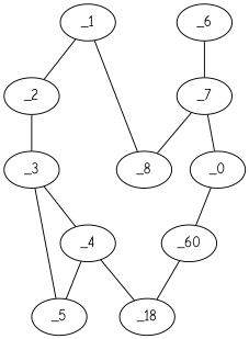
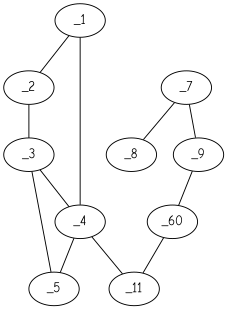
  graph {
    fontname="Comic Neue"
    node [charge=0 chem=1 fontname="Comic Neue" symbol="C  " x=3.7321 y=-0.733]
    edge [fontname="Comic Neue" valence=1]
    _1 [x=4.698 y=1.0082]
    _2 [chem=5 symbol="S  " x=4.9568 y=1.9741]
    _4 [y=1.267]
    _3 [x=3.9909 y=2.233]
    _5 [chem=2 symbol="O  " x=2.866 y=0.767]
-   _11 [chem=2 symbol="O  " label=_18]
-   _6 [x=2.866 y=-0.233]
+   _11 [chem=2 symbol="O  "]
    _7 [x=2]
    _8 [x=2 y=-1.733]
-   _9 [x=2.866 y=-2.233 label=_0]
+   _9 [x=2.866 y=-2.233]
    n11 [label=_60 y=-1.733]
    _1 -- _2
-   _1 -- _8
+   _1 -- _4
    _2 -- _3
    _4 -- _5
    _4 -- _11
    _3 -- _4
    _5 -- _3
-   _6 -- _7
    _7 -- _8
    _7 -- _9
    _9 -- n11
    n11 -- _11
  }
